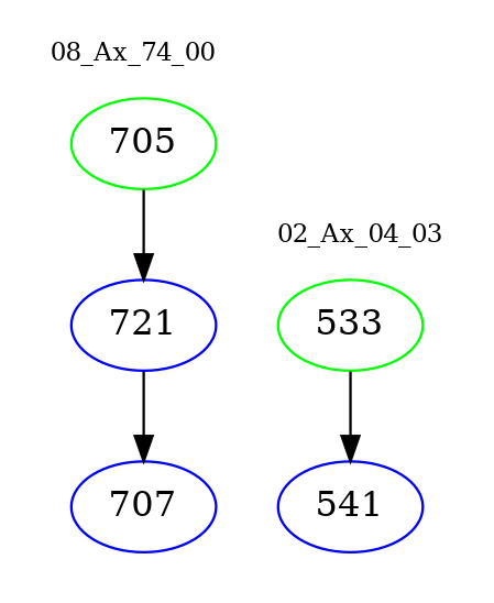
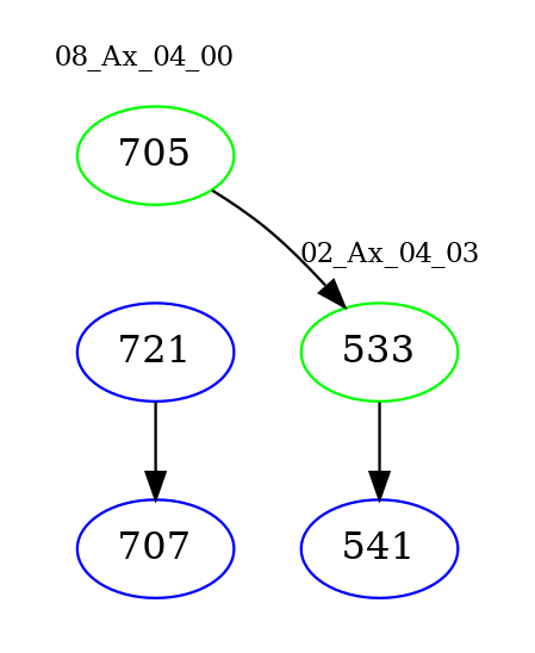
  digraph {
    fontname="DejaVu Serif"
    node [color=blue fontname="DejaVu Serif"]
    edge [color=black fontname="DejaVu Serif"]
    n1 [color=green label=705]
    n2 [label=721]
    n3 [label=707]
    n4 [color=green label=533]
    n5 [label=541]
    subgraph cluster_1 {
      color=white
      fontsize=10
-     label="08_Ax_74_00"
+     label="08_Ax_04_00"
      n1
      n2
      n3
    }
    subgraph cluster_2 {
      color=white
      fontsize=10
      label="02_Ax_04_03"
      n4
      n5
    }
-   n1 -> n2
+   n1 -> n4
    n2 -> n3
    n4 -> n5
  }
